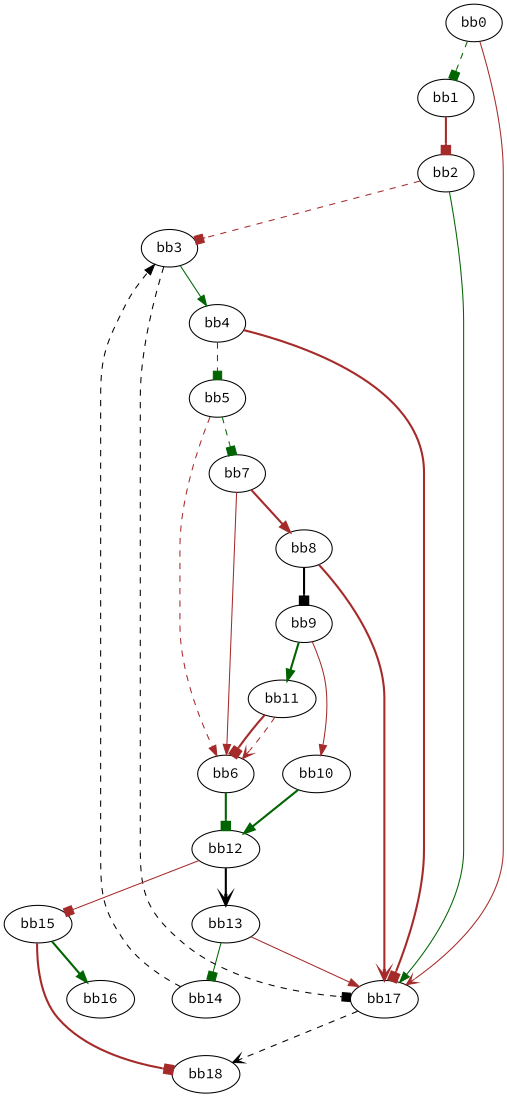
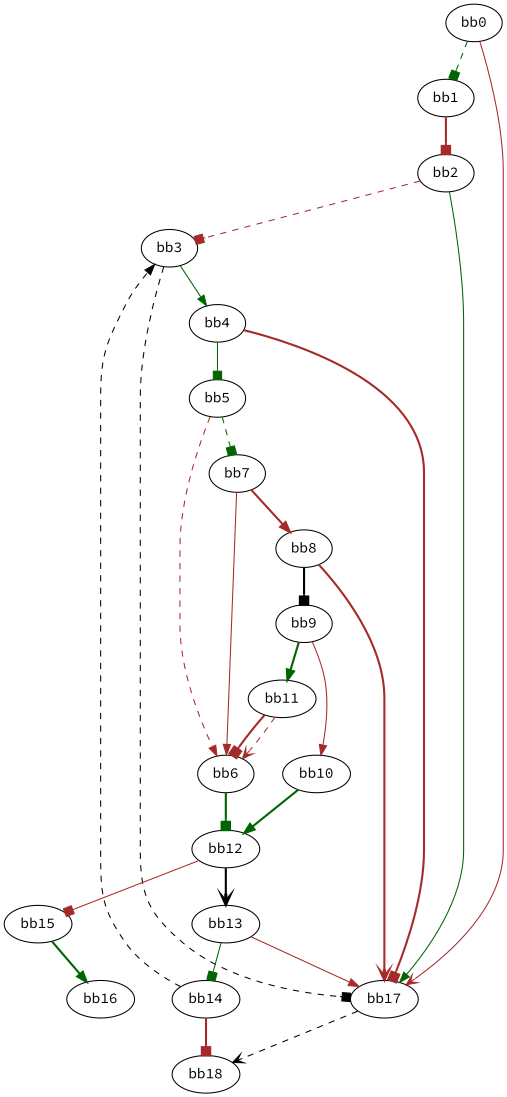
  digraph {
    fontname="Source Code Pro"
    node [fontname="Source Code Pro"]
    edge [arrowhead=box color=brown fontname="Source Code Pro" style=bold]
    n1 [label="bb0\l"]
    n2 [label="bb1\l"]
    n3 [label="bb17\l"]
    n4 [label="bb2\l"]
    n5 [label="bb18\l"]
    n6 [label="bb3\l"]
    n7 [label="bb4\l"]
    n8 [label="bb5\l"]
    n9 [label="bb6\l"]
    n10 [label="bb7\l"]
    n11 [label="bb12\l"]
    n12 [label="bb8\l"]
    n13 [label="bb13\l"]
    n14 [label="bb15\l"]
    n15 [label="bb9\l"]
    n16 [label="bb10\l"]
    n17 [label="bb11\l"]
    n18 [label="bb14\l"]
    n19 [label="bb16\l"]
    n1 -> n2 [color=darkgreen style=dashed]
    n1 -> n3 [arrowhead=vee style=solid]
    n2 -> n4
    n3 -> n5 [arrowhead=vee color=black style=dashed]
    n4 -> n3 [arrowhead=normal color=darkgreen style=solid]
    n4 -> n6 [style=dashed]
    n6 -> n3 [color=black style=dashed]
    n6 -> n7 [arrowhead=normal color=darkgreen style=solid]
    n7 -> n3
-   n7 -> n8 [color=darkgreen style=dashed]
+   n7 -> n8 [color=darkgreen style=solid]
    n8 -> n9 [arrowhead=normal style=dashed]
    n8 -> n10 [color=darkgreen style=dashed]
    n9 -> n11 [color=darkgreen]
    n10 -> n9 [arrowhead=normal style=solid]
    n10 -> n12 [arrowhead=normal]
    n11 -> n13 [arrowhead=vee color=black]
    n11 -> n14 [style=solid]
    n12 -> n3 [arrowhead=vee]
    n12 -> n15 [color=black]
    n13 -> n3 [arrowhead=normal style=solid]
    n13 -> n18 [color=darkgreen style=solid]
-   n14 -> n5
+   n18 -> n5
    n14 -> n19 [arrowhead=normal color=darkgreen]
    n15 -> n16 [arrowhead=normal style=solid]
    n15 -> n17 [arrowhead=normal color=darkgreen]
    n16 -> n11 [arrowhead=normal color=darkgreen]
    n17 -> n9
    n17 -> n9 [arrowhead=vee style=dashed]
    n18 -> n6 [arrowhead=normal color=black style=dashed]
  }
